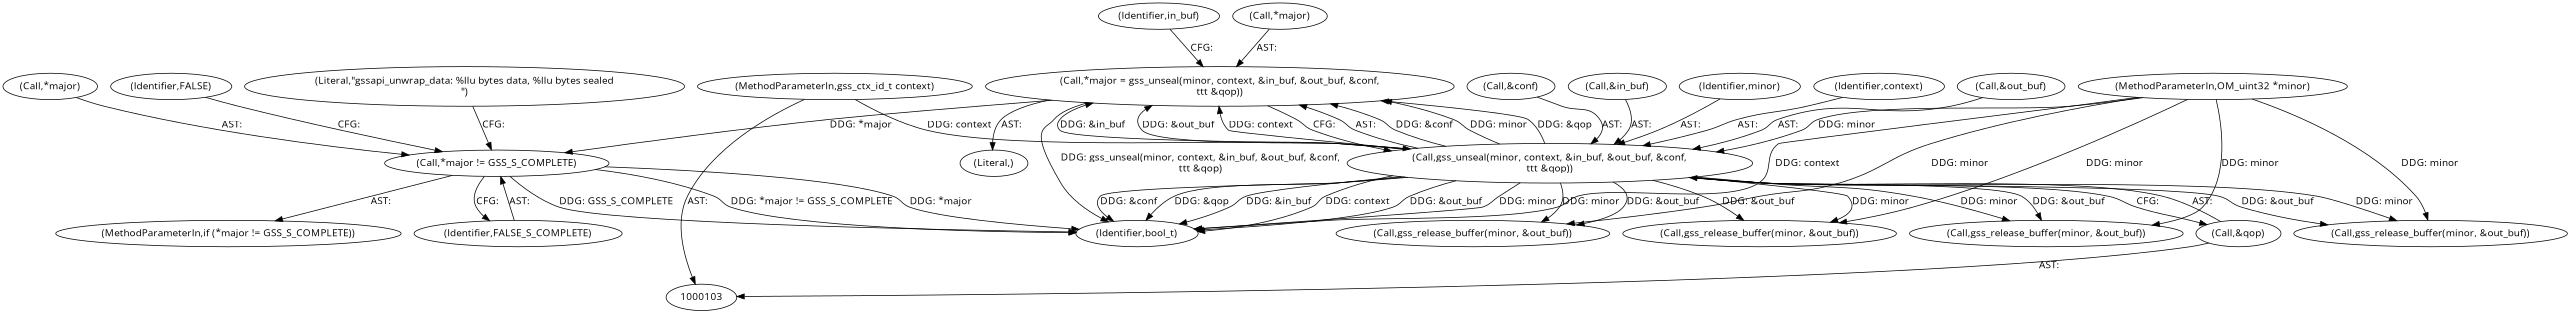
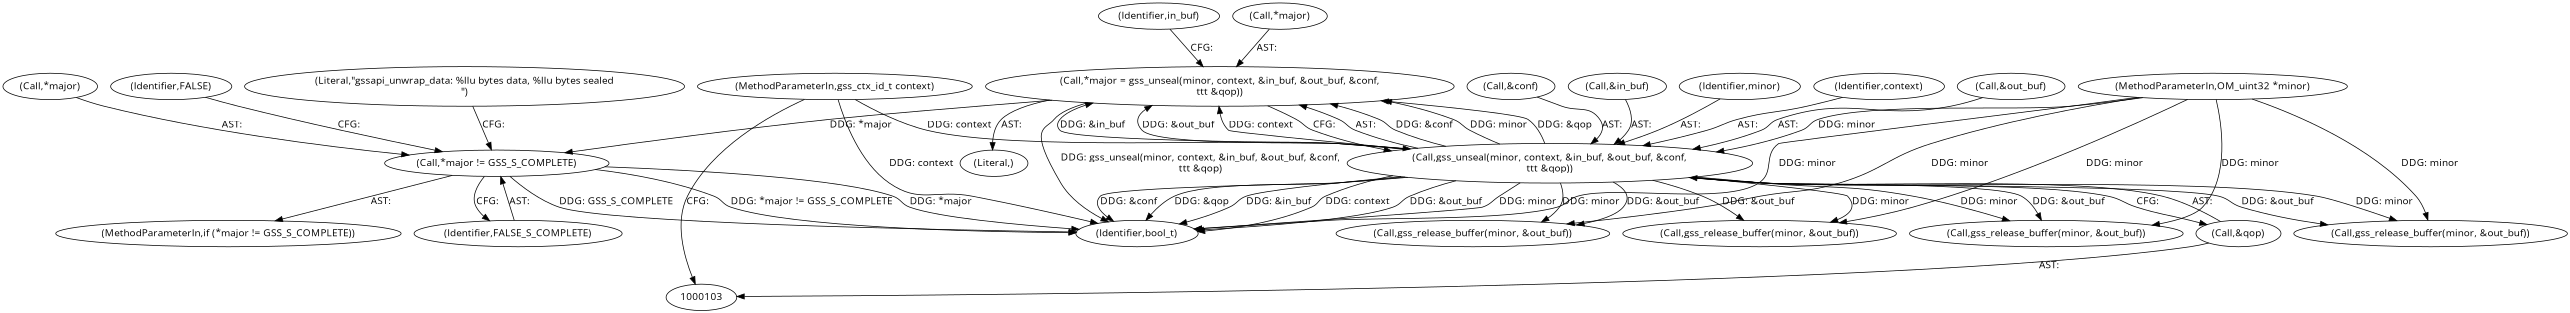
  digraph {
    fontname="Open Sans"
    node [fontname="Open Sans"]
    edge [fontname="Open Sans"]
    n1 [label="(Call,*major != GSS_S_COMPLETE)"]
    n2 [label="(Identifier,bool_t)"]
    n3 [label="(MethodParameterIn,if (*major != GSS_S_COMPLETE))"]
    n4 [label="(Identifier,FALSE_S_COMPLETE)"]
    n5 [label="(Call,*major = gss_unseal(minor, context, &in_buf, &out_buf, &conf,\n\t\t\t &qop))"]
    n6 [label="(Call,gss_unseal(minor, context, &in_buf, &out_buf, &conf,\n\t\t\t &qop))"]
    n7 [label="(Literal,)"]
    n8 [label="(Call,&qop)"]
    n9 [label="(Call,gss_release_buffer(minor, &out_buf))"]
    n10 [label="(Call,gss_release_buffer(minor, &out_buf))"]
    n11 [label="(Call,gss_release_buffer(minor, &out_buf))"]
    n12 [label="(Call,gss_release_buffer(minor, &out_buf))"]
    1000103
    n14 [label="(MethodParameterIn,OM_uint32 *minor)"]
    n15 [label="(MethodParameterIn,gss_ctx_id_t context)"]
    n16 [label="(Call,&conf)"]
    n17 [label="(Call,*major)"]
    n18 [label="(Call,&in_buf)"]
    n19 [label="(Identifier,minor)"]
    n20 [label="(Identifier,FALSE)"]
    n21 [label="(Identifier,context)"]
    n22 [label="(Call,&out_buf)"]
    n23 [label="(Literal,\"gssapi_unwrap_data: %llu bytes data, %llu bytes sealed\n\")"]
    n24 [label="(Identifier,in_buf)"]
    n25 [label="(Call,*major)"]
    n1 -> n2 [label="DDG: GSS_S_COMPLETE"]
    n1 -> n2 [label="DDG: *major != GSS_S_COMPLETE"]
    n1 -> n2 [label="DDG: *major"]
    n1 -> n3 [label="AST: "]
    n1 -> n4 [label="CFG: "]
    n4 -> n1 [label="AST: "]
    n5 -> n1 [label="DDG: *major"]
    n5 -> n2 [label="DDG: gss_unseal(minor, context, &in_buf, &out_buf, &conf,\n\t\t\t &qop)"]
    n5 -> n6 [label="CFG: "]
    n5 -> n7 [label="AST: "]
    n6 -> n2 [label="DDG: &out_buf"]
    n6 -> n2 [label="DDG: minor"]
    n6 -> n2 [label="DDG: &conf"]
    n6 -> n2 [label="DDG: &qop"]
    n6 -> n2 [label="DDG: &in_buf"]
    n6 -> n2 [label="DDG: context"]
    n6 -> n5 [label="AST: "]
    n6 -> n5 [label="DDG: &conf"]
    n6 -> n5 [label="DDG: minor"]
    n6 -> n5 [label="DDG: &qop"]
    n6 -> n5 [label="DDG: &in_buf"]
    n6 -> n5 [label="DDG: &out_buf"]
    n6 -> n5 [label="DDG: context"]
    n6 -> n8 [label="CFG: "]
    n6 -> n9 [label="DDG: minor"]
    n6 -> n9 [label="DDG: &out_buf"]
    n6 -> n10 [label="DDG: minor"]
    n6 -> n10 [label="DDG: &out_buf"]
    n6 -> n11 [label="DDG: minor"]
    n6 -> n11 [label="DDG: &out_buf"]
    n6 -> n12 [label="DDG: minor"]
    n6 -> n12 [label="DDG: &out_buf"]
    n8 -> n6 [label="AST: "]
    n8 -> 1000103 [label="AST: "]
-   n14 -> n2 [label="DDG: context"]
+   n14 -> n2 [label="DDG: minor"]
    n14 -> n6 [label="DDG: minor"]
    n14 -> n9 [label="DDG: minor"]
    n14 -> n10 [label="DDG: minor"]
    n14 -> n11 [label="DDG: minor"]
    n14 -> n12 [label="DDG: minor"]
+   n15 -> n2 [label="DDG: context"]
    n15 -> n6 [label="DDG: context"]
-   n15 -> 1000103 [label="AST: "]
+   n15 -> 1000103 [label="CFG: "]
    n16 -> n6 [label="AST: "]
    n17 -> n1 [label="AST: "]
    n18 -> n6 [label="AST: "]
    n19 -> n6 [label="AST: "]
    n20 -> n1 [label="CFG: "]
    n21 -> n6 [label="AST: "]
    n22 -> n6 [label="AST: "]
    n23 -> n1 [label="CFG: "]
    n24 -> n5 [label="CFG: "]
    n25 -> n5 [label="AST: "]
  }
